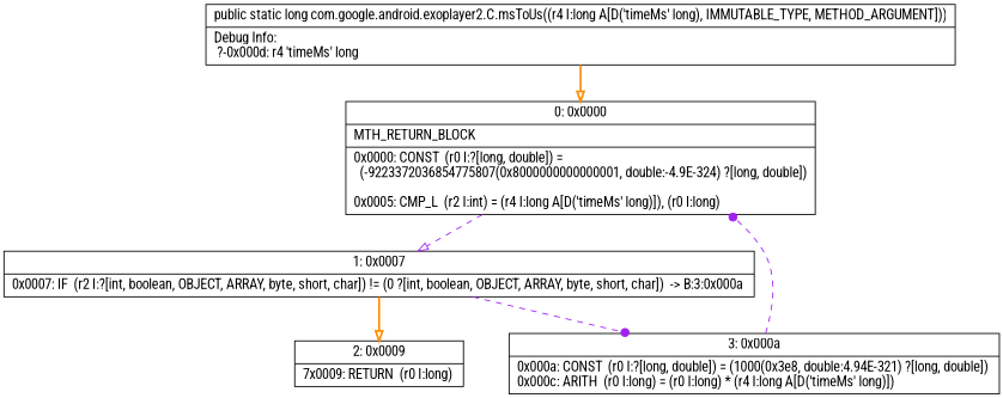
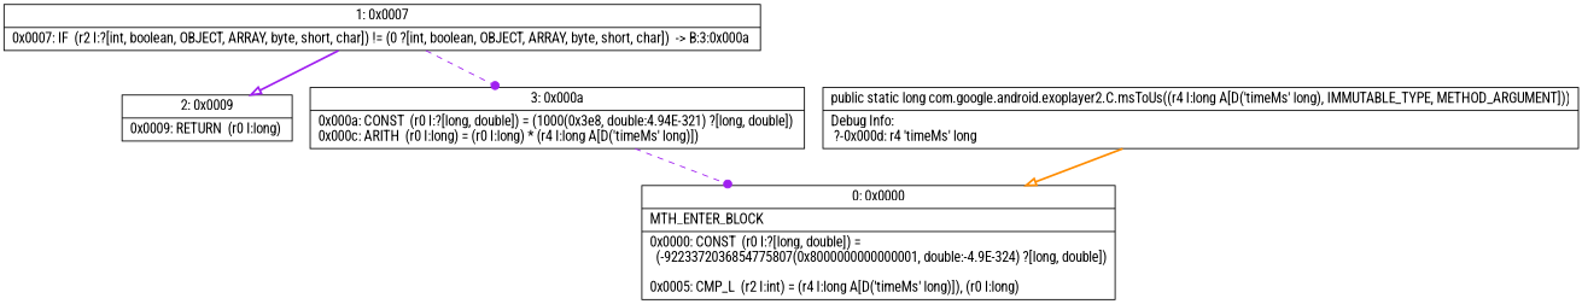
  digraph {
    fontname="Roboto Condensed"
    node [fontname="Roboto Condensed" shape=record]
    edge [arrowhead=onormal color=purple fontname="Roboto Condensed" style=dashed]
-   n1 [label="{0\:\ 0x0000|MTH_RETURN_BLOCK\l|0x0000: CONST  (r0 I:?[long, double]) = \l  (\-9223372036854775807(0x8000000000000001, double:\-4.9E\-324) ?[long, double])\l \l0x0005: CMP_L  (r2 I:int) = (r4 I:long A[D('timeMs' long)]), (r0 I:long) \l}"]
+   n1 [label="{0\:\ 0x0000|MTH_ENTER_BLOCK\l|0x0000: CONST  (r0 I:?[long, double]) = \l  (\-9223372036854775807(0x8000000000000001, double:\-4.9E\-324) ?[long, double])\l \l0x0005: CMP_L  (r2 I:int) = (r4 I:long A[D('timeMs' long)]), (r0 I:long) \l}"]
    n2 [label="{1\:\ 0x0007|0x0007: IF  (r2 I:?[int, boolean, OBJECT, ARRAY, byte, short, char]) != (0 ?[int, boolean, OBJECT, ARRAY, byte, short, char])  \-\> B:3:0x000a \l}"]
-   n3 [label="{2\:\ 0x0009|7x0009: RETURN  (r0 I:long) \l}"]
+   n3 [label="{2\:\ 0x0009|0x0009: RETURN  (r0 I:long) \l}"]
    n4 [label="{3\:\ 0x000a|0x000a: CONST  (r0 I:?[long, double]) = (1000(0x3e8, double:4.94E\-321) ?[long, double]) \l0x000c: ARITH  (r0 I:long) = (r0 I:long) * (r4 I:long A[D('timeMs' long)]) \l}"]
    n5 [label="{public static long com.google.android.exoplayer2.C.msToUs((r4 I:long A[D('timeMs' long), IMMUTABLE_TYPE, METHOD_ARGUMENT]))  | Debug Info:\l  ?\-0x000d: r4 'timeMs' long\l}"]
-   n1 -> n2
-   n2 -> n3 [color=darkorange style=bold]
+   n2 -> n3 [style=bold]
    n2 -> n4 [arrowhead=dot]
    n4 -> n1 [arrowhead=dot]
    n5 -> n1 [color=darkorange style=bold]
  }
